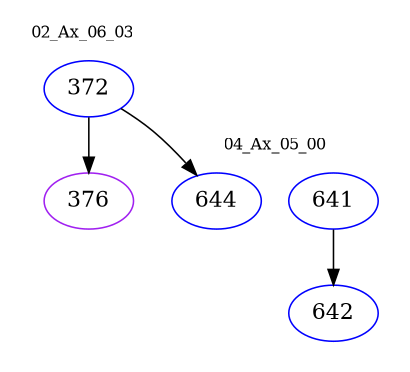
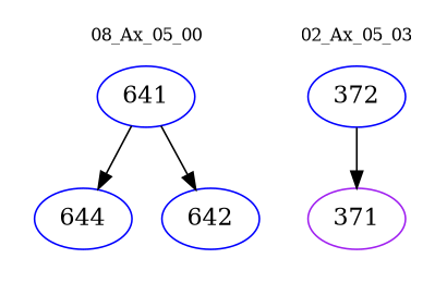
  digraph {
    node [color=blue]
    edge [color=black]
    n1 [label=641]
    n2 [label=644]
    n3 [label=642]
    n4 [label=372]
-   n5 [color=purple label=376]
+   n5 [color=purple label=371]
    subgraph cluster_1 {
      color=white
      fontsize=10
-     label="04_Ax_05_00"
+     label="08_Ax_05_00"
      n1
      n2
      n3
    }
    subgraph cluster_2 {
      color=white
      fontsize=10
-     label="02_Ax_06_03"
+     label="02_Ax_05_03"
      n4
      n5
    }
-   n4 -> n2
+   n1 -> n2
    n1 -> n3
    n4 -> n5
  }
